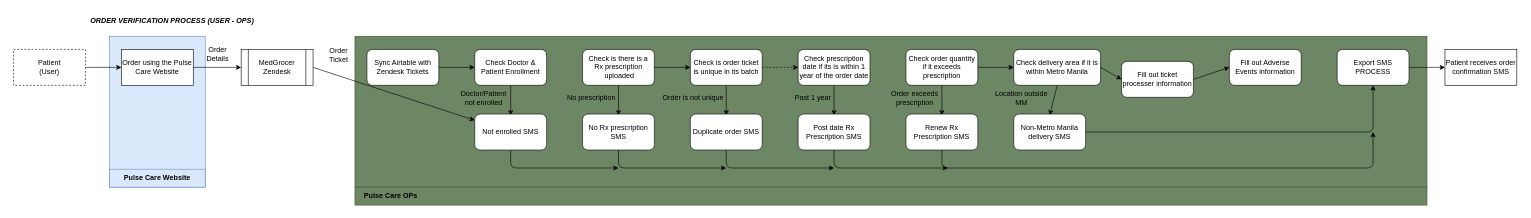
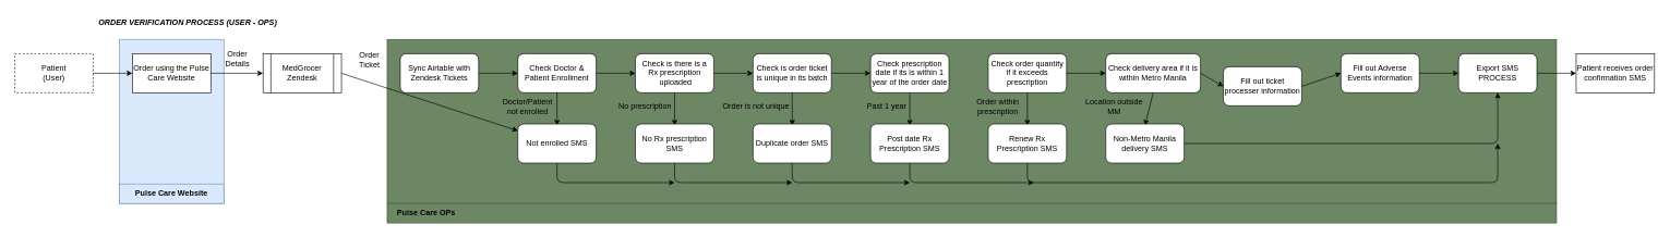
  <mxCell id="0" />
  <mxCell id="1" parent="0" />
  <mxCell id="2" value="ORDER VERIFICATION PROCESS (USER - OPS)" style="text;html=1;strokeColor=none;fillColor=none;align=center;verticalAlign=middle;whiteSpace=wrap;rounded=0;fontStyle=3" parent="1" vertex="1"><mxGeometry x="120" y="20" width="330" height="30" as="geometry" /></mxCell>
  <mxCell id="3" value="" style="rounded=0;whiteSpace=wrap;html=1;fillColor=#6d8764;strokeColor=#3A5431;fontColor=#ffffff;" parent="1" vertex="1"><mxGeometry x="590" y="60" width="1790" height="252" as="geometry" /></mxCell>
  <mxCell id="4" value="" style="rounded=0;whiteSpace=wrap;html=1;fillColor=#dae8fc;strokeColor=#6c8ebf;" parent="1" vertex="1"><mxGeometry x="180" y="60" width="160" height="252" as="geometry" /></mxCell>
  <mxCell id="5" value="Patient&lt;br&gt;(User)" style="rounded=0;whiteSpace=wrap;html=1;dashed=1;" parent="1" vertex="1"><mxGeometry x="20" y="82" width="120" height="60" as="geometry" /></mxCell>
  <mxCell id="6" value="Order using the Pulse Care Website" style="whiteSpace=wrap;html=1;rounded=0;" parent="1" vertex="1"><mxGeometry x="200" y="82" width="120" height="60" as="geometry" /></mxCell>
  <mxCell id="7" style="edgeStyle=none;html=1;exitX=1;exitY=0.5;exitDx=0;exitDy=0;entryX=0;entryY=0.5;entryDx=0;entryDy=0;" parent="1" source="5" target="6" edge="1"><mxGeometry relative="1" as="geometry" /></mxCell>
  <mxCell id="8" value="MedGrocer Zendesk" style="shape=process;whiteSpace=wrap;html=1;backgroundOutline=1;" parent="1" vertex="1"><mxGeometry x="400" y="82" width="120" height="60" as="geometry" /></mxCell>
  <mxCell id="9" style="edgeStyle=none;html=1;exitX=1;exitY=0.5;exitDx=0;exitDy=0;entryX=0;entryY=0.5;entryDx=0;entryDy=0;" parent="1" source="6" target="8" edge="1"><mxGeometry relative="1" as="geometry" /></mxCell>
  <mxCell id="10" value="Sync Airtable with Zendesk Tickets" style="rounded=1;whiteSpace=wrap;html=1;" parent="1" vertex="1"><mxGeometry x="610" y="82" width="120" height="60" as="geometry" /></mxCell>
  <mxCell id="11" style="edgeStyle=none;html=1;exitX=1;exitY=0.5;exitDx=0;exitDy=0;" parent="1" source="8" target="50" edge="1"><mxGeometry relative="1" as="geometry" /></mxCell>
  <mxCell id="12" value="Check Doctor &amp;amp; Patient Enrollment" style="rounded=1;whiteSpace=wrap;html=1;" parent="1" vertex="1"><mxGeometry x="790" y="82" width="120" height="60" as="geometry" /></mxCell>
  <mxCell id="13" style="edgeStyle=none;html=1;exitX=1;exitY=0.5;exitDx=0;exitDy=0;" parent="1" source="10" target="12" edge="1"><mxGeometry relative="1" as="geometry" /></mxCell>
  <mxCell id="14" value="Check is there is a Rx&amp;nbsp;prescription &amp;nbsp;uploaded" style="rounded=1;whiteSpace=wrap;html=1;" parent="1" vertex="1"><mxGeometry x="970" y="82" width="120" height="60" as="geometry" /></mxCell>
+ <mxCell id="15" style="edgeStyle=none;html=1;exitX=1;exitY=0.5;exitDx=0;exitDy=0;" parent="1" source="12" target="14" edge="1"><mxGeometry relative="1" as="geometry" /></mxCell>
  <mxCell id="16" value="Check is order ticket is unique in its batch" style="rounded=1;whiteSpace=wrap;html=1;" parent="1" vertex="1"><mxGeometry x="1150" y="82" width="120" height="60" as="geometry" /></mxCell>
  <mxCell id="17" style="edgeStyle=none;html=1;exitX=1;exitY=0.5;exitDx=0;exitDy=0;entryX=0;entryY=0.5;entryDx=0;entryDy=0;" parent="1" source="14" target="16" edge="1"><mxGeometry relative="1" as="geometry" /></mxCell>
  <mxCell id="18" value="Check prescription date if its is within 1 year of the order date" style="rounded=1;whiteSpace=wrap;html=1;" parent="1" vertex="1"><mxGeometry x="1330" y="82" width="120" height="60" as="geometry" /></mxCell>
- <mxCell id="19" style="edgeStyle=none;html=1;exitX=1;exitY=0.5;exitDx=0;exitDy=0;dashed=1;" parent="1" source="16" target="18" edge="1"><mxGeometry relative="1" as="geometry" /></mxCell>
+ <mxCell id="19" style="edgeStyle=none;html=1;exitX=1;exitY=0.5;exitDx=0;exitDy=0;" parent="1" source="16" target="18" edge="1"><mxGeometry relative="1" as="geometry" /></mxCell>
  <mxCell id="20" value="Check order quantity if it exceeds prescription" style="rounded=1;whiteSpace=wrap;html=1;" parent="1" vertex="1"><mxGeometry x="1510" y="82" width="120" height="60" as="geometry" /></mxCell>
  <mxCell id="21" value="Check delivery area if it is within Metro Manila" style="rounded=1;whiteSpace=wrap;html=1;" parent="1" vertex="1"><mxGeometry x="1690" y="82" width="145" height="60" as="geometry" /></mxCell>
  <mxCell id="22" style="edgeStyle=none;html=1;exitX=1;exitY=0.5;exitDx=0;exitDy=0;entryX=0;entryY=0.5;entryDx=0;entryDy=0;" parent="1" source="20" target="21" edge="1"><mxGeometry relative="1" as="geometry" /></mxCell>
  <mxCell id="23" value="Fill out ticket processer information" style="rounded=1;whiteSpace=wrap;html=1;" parent="1" vertex="1"><mxGeometry x="1870" y="102" width="120" height="60" as="geometry" /></mxCell>
  <mxCell id="24" style="edgeStyle=none;html=1;exitX=1;exitY=0.5;exitDx=0;exitDy=0;entryX=0;entryY=0.5;entryDx=0;entryDy=0;" parent="1" source="21" target="23" edge="1"><mxGeometry relative="1" as="geometry" /></mxCell>
  <mxCell id="25" value="Fill out Adverse Events information" style="rounded=1;whiteSpace=wrap;html=1;" parent="1" vertex="1"><mxGeometry x="2050" y="82" width="120" height="60" as="geometry" /></mxCell>
  <mxCell id="26" style="edgeStyle=none;html=1;exitX=1;exitY=0.5;exitDx=0;exitDy=0;entryX=0;entryY=0.5;entryDx=0;entryDy=0;" parent="1" source="23" target="25" edge="1"><mxGeometry relative="1" as="geometry" /></mxCell>
  <mxCell id="27" value="Export SMS PROCESS" style="rounded=1;whiteSpace=wrap;html=1;" parent="1" vertex="1"><mxGeometry x="2230" y="82" width="120" height="60" as="geometry" /></mxCell>
+ <mxCell id="28" style="edgeStyle=none;html=1;exitX=1;exitY=0.5;exitDx=0;exitDy=0;entryX=0;entryY=0.5;entryDx=0;entryDy=0;" parent="1" source="25" target="27" edge="1"><mxGeometry relative="1" as="geometry" /></mxCell>
  <mxCell id="29" value="Patient receives order confirmation SMS" style="rounded=0;whiteSpace=wrap;html=1;" parent="1" vertex="1"><mxGeometry x="2410" y="82" width="120" height="60" as="geometry" /></mxCell>
  <mxCell id="30" style="edgeStyle=none;html=1;exitX=1;exitY=0.5;exitDx=0;exitDy=0;entryX=0;entryY=0.5;entryDx=0;entryDy=0;" parent="1" source="27" target="29" edge="1"><mxGeometry relative="1" as="geometry" /></mxCell>
  <mxCell id="31" style="edgeStyle=none;html=1;exitX=0.5;exitY=1;exitDx=0;exitDy=0;entryX=0.5;entryY=0;entryDx=0;entryDy=0;" parent="1" source="12" edge="1"><mxGeometry relative="1" as="geometry"><mxPoint x="850" y="192" as="targetPoint" /></mxGeometry></mxCell>
  <mxCell id="32" style="edgeStyle=none;html=1;exitX=0.5;exitY=1;exitDx=0;exitDy=0;entryX=0.5;entryY=0;entryDx=0;entryDy=0;" parent="1" source="14" edge="1"><mxGeometry relative="1" as="geometry"><mxPoint x="1030" y="192" as="targetPoint" /></mxGeometry></mxCell>
  <mxCell id="33" style="edgeStyle=none;html=1;exitX=0.5;exitY=1;exitDx=0;exitDy=0;" parent="1" source="16" edge="1"><mxGeometry relative="1" as="geometry"><mxPoint x="1210" y="192" as="targetPoint" /></mxGeometry></mxCell>
  <mxCell id="34" style="edgeStyle=none;html=1;exitX=0.5;exitY=1;exitDx=0;exitDy=0;entryX=0.5;entryY=0;entryDx=0;entryDy=0;" parent="1" source="18" edge="1"><mxGeometry relative="1" as="geometry"><mxPoint x="1390" y="192" as="targetPoint" /></mxGeometry></mxCell>
  <mxCell id="35" style="edgeStyle=none;html=1;exitX=0.5;exitY=1;exitDx=0;exitDy=0;entryX=0.5;entryY=0;entryDx=0;entryDy=0;" parent="1" source="20" edge="1"><mxGeometry relative="1" as="geometry"><mxPoint x="1570" y="192" as="targetPoint" /></mxGeometry></mxCell>
  <mxCell id="36" style="edgeStyle=none;html=1;exitX=0.5;exitY=1;exitDx=0;exitDy=0;" parent="1" source="21" edge="1"><mxGeometry relative="1" as="geometry"><mxPoint x="1750" y="192" as="targetPoint" /></mxGeometry></mxCell>
  <mxCell id="37" value="Order Details" style="text;html=1;strokeColor=none;fillColor=none;align=center;verticalAlign=middle;whiteSpace=wrap;rounded=0;" parent="1" vertex="1"><mxGeometry x="331" y="75" width="60" height="30" as="geometry" /></mxCell>
  <mxCell id="38" value="Order Ticket" style="text;html=1;strokeColor=none;fillColor=none;align=center;verticalAlign=middle;whiteSpace=wrap;rounded=0;" parent="1" vertex="1"><mxGeometry x="533" y="77" width="60" height="30" as="geometry" /></mxCell>
  <mxCell id="39" value="Doctor/Patient not enrolled" style="text;html=1;strokeColor=none;fillColor=none;align=center;verticalAlign=middle;whiteSpace=wrap;rounded=0;" parent="1" vertex="1"><mxGeometry x="760" y="148" width="90" height="30" as="geometry" /></mxCell>
  <mxCell id="40" value="No prescription" style="text;html=1;strokeColor=none;fillColor=none;align=center;verticalAlign=middle;whiteSpace=wrap;rounded=0;" parent="1" vertex="1"><mxGeometry x="940" y="148" width="90" height="30" as="geometry" /></mxCell>
  <mxCell id="41" value="Order is not unique" style="text;html=1;strokeColor=none;fillColor=none;align=center;verticalAlign=middle;whiteSpace=wrap;rounded=0;" parent="1" vertex="1"><mxGeometry x="1100" y="148" width="110" height="30" as="geometry" /></mxCell>
  <mxCell id="42" value="Past 1 year" style="text;html=1;strokeColor=none;fillColor=none;align=center;verticalAlign=middle;whiteSpace=wrap;rounded=0;" parent="1" vertex="1"><mxGeometry x="1310" y="148" width="90" height="30" as="geometry" /></mxCell>
- <mxCell id="43" value="Order exceeds prescription" style="text;html=1;strokeColor=none;fillColor=none;align=center;verticalAlign=middle;whiteSpace=wrap;rounded=0;" parent="1" vertex="1"><mxGeometry x="1480" y="148" width="90" height="30" as="geometry" /></mxCell>
+ <mxCell id="43" value="Order within prescription" style="text;html=1;strokeColor=none;fillColor=none;align=center;verticalAlign=middle;whiteSpace=wrap;rounded=0;" parent="1" vertex="1"><mxGeometry x="1480" y="148" width="90" height="30" as="geometry" /></mxCell>
  <mxCell id="44" value="Location outside MM" style="text;html=1;strokeColor=none;fillColor=none;align=center;verticalAlign=middle;whiteSpace=wrap;rounded=0;" parent="1" vertex="1"><mxGeometry x="1658" y="148" width="90" height="30" as="geometry" /></mxCell>
  <mxCell id="45" value="" style="rounded=0;whiteSpace=wrap;html=1;fillColor=#6d8764;fontColor=#ffffff;strokeColor=#3A5431;" parent="1" vertex="1"><mxGeometry x="590" y="312" width="1790" height="30" as="geometry" /></mxCell>
  <mxCell id="46" value="" style="rounded=0;whiteSpace=wrap;html=1;fillColor=#dae8fc;strokeColor=#6c8ebf;" parent="1" vertex="1"><mxGeometry x="180" y="282" width="160" height="30" as="geometry" /></mxCell>
  <mxCell id="47" value="&lt;b&gt;Pulse Care Website&lt;/b&gt;" style="text;html=1;strokeColor=none;fillColor=none;align=center;verticalAlign=middle;whiteSpace=wrap;rounded=0;" parent="1" vertex="1"><mxGeometry x="200" y="282" width="120" height="30" as="geometry" /></mxCell>
  <mxCell id="48" value="&lt;b&gt;Pulse Care OPs&lt;/b&gt;" style="text;html=1;strokeColor=none;fillColor=none;align=center;verticalAlign=middle;whiteSpace=wrap;rounded=0;" parent="1" vertex="1"><mxGeometry x="590" y="312" width="120" height="30" as="geometry" /></mxCell>
  <mxCell id="49" style="edgeStyle=none;html=1;" edge="1" parent="1" source="50"><mxGeometry relative="1" as="geometry"><mxPoint x="1030" y="280" as="targetPoint" /><Array as="points"><mxPoint x="850" y="280" /></Array></mxGeometry></mxCell>
  <mxCell id="50" value="Not enrolled SMS" style="rounded=1;whiteSpace=wrap;html=1;" vertex="1" parent="1"><mxGeometry x="790" y="190" width="120" height="60" as="geometry" /></mxCell>
  <mxCell id="51" style="edgeStyle=none;html=1;exitX=0.5;exitY=1;exitDx=0;exitDy=0;" edge="1" parent="1" source="52"><mxGeometry relative="1" as="geometry"><mxPoint x="1210" y="280" as="targetPoint" /><Array as="points"><mxPoint x="1030" y="280" /></Array></mxGeometry></mxCell>
  <mxCell id="52" value="No Rx prescription SMS" style="rounded=1;whiteSpace=wrap;html=1;" vertex="1" parent="1"><mxGeometry x="970" y="190" width="120" height="60" as="geometry" /></mxCell>
  <mxCell id="53" style="edgeStyle=none;html=1;exitX=0.5;exitY=1;exitDx=0;exitDy=0;" edge="1" parent="1" source="54"><mxGeometry relative="1" as="geometry"><mxPoint x="1390" y="280" as="targetPoint" /><Array as="points"><mxPoint x="1210" y="280" /></Array></mxGeometry></mxCell>
  <mxCell id="54" value="Duplicate order SMS" style="rounded=1;whiteSpace=wrap;html=1;" vertex="1" parent="1"><mxGeometry x="1150" y="190" width="120" height="60" as="geometry" /></mxCell>
  <mxCell id="55" style="edgeStyle=none;html=1;exitX=0.5;exitY=1;exitDx=0;exitDy=0;" edge="1" parent="1" source="56"><mxGeometry relative="1" as="geometry"><mxPoint x="1580" y="280" as="targetPoint" /><Array as="points"><mxPoint x="1390" y="280" /></Array></mxGeometry></mxCell>
  <mxCell id="56" value="Post date Rx Prescription SMS" style="rounded=1;whiteSpace=wrap;html=1;" vertex="1" parent="1"><mxGeometry x="1330" y="190" width="120" height="60" as="geometry" /></mxCell>
  <mxCell id="57" style="edgeStyle=none;html=1;exitX=0.5;exitY=1;exitDx=0;exitDy=0;" edge="1" parent="1" source="58"><mxGeometry relative="1" as="geometry"><mxPoint x="2290" y="220" as="targetPoint" /><Array as="points"><mxPoint x="1570" y="280" /><mxPoint x="2290" y="280" /></Array></mxGeometry></mxCell>
  <mxCell id="58" value="Renew Rx Prescription SMS" style="rounded=1;whiteSpace=wrap;html=1;" vertex="1" parent="1"><mxGeometry x="1510" y="190" width="120" height="60" as="geometry" /></mxCell>
  <mxCell id="59" style="edgeStyle=none;html=1;exitX=1;exitY=0.5;exitDx=0;exitDy=0;entryX=0.5;entryY=1;entryDx=0;entryDy=0;" edge="1" parent="1" source="60" target="27"><mxGeometry relative="1" as="geometry"><Array as="points"><mxPoint x="2290" y="220" /></Array></mxGeometry></mxCell>
  <mxCell id="60" value="Non-Metro Manila delivery SMS" style="rounded=1;whiteSpace=wrap;html=1;" vertex="1" parent="1"><mxGeometry x="1690" y="190" width="120" height="60" as="geometry" /></mxCell>
